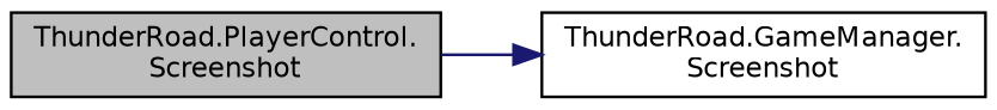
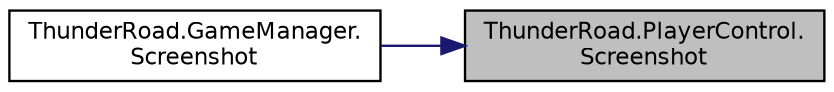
  digraph {
    rankdir=LR
    node [color=black fontname=Helvetica fontsize=10 shape=record style=filled]
    n1 [fillcolor=grey75 fontcolor=black height=0.2 label="ThunderRoad.PlayerControl.\lScreenshot" width=0.4]
    n2 [fillcolor=white height=0.2 label="ThunderRoad.GameManager.\lScreenshot" width=0.4]
-   n1 -> n2 [color=midnightblue fontname=Helvetica fontsize=10 labelfontname=Helvetica labelfontsize=10 style=solid]
+   n2 -> n1 [color=midnightblue fontname=Helvetica fontsize=10 labelfontname=Helvetica labelfontsize=10 style=solid]
  }
